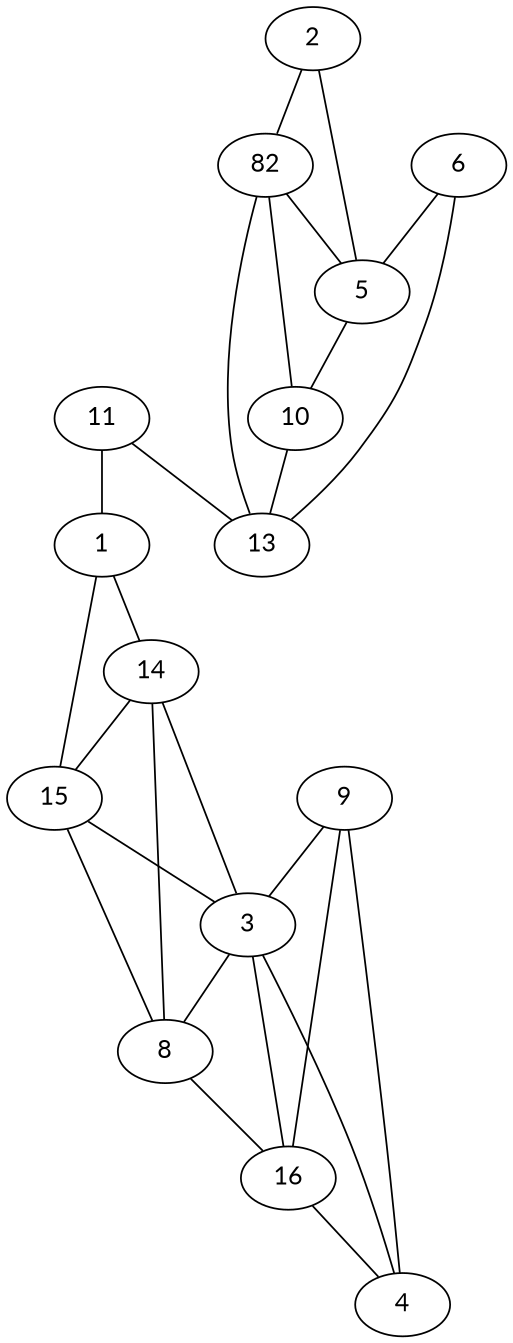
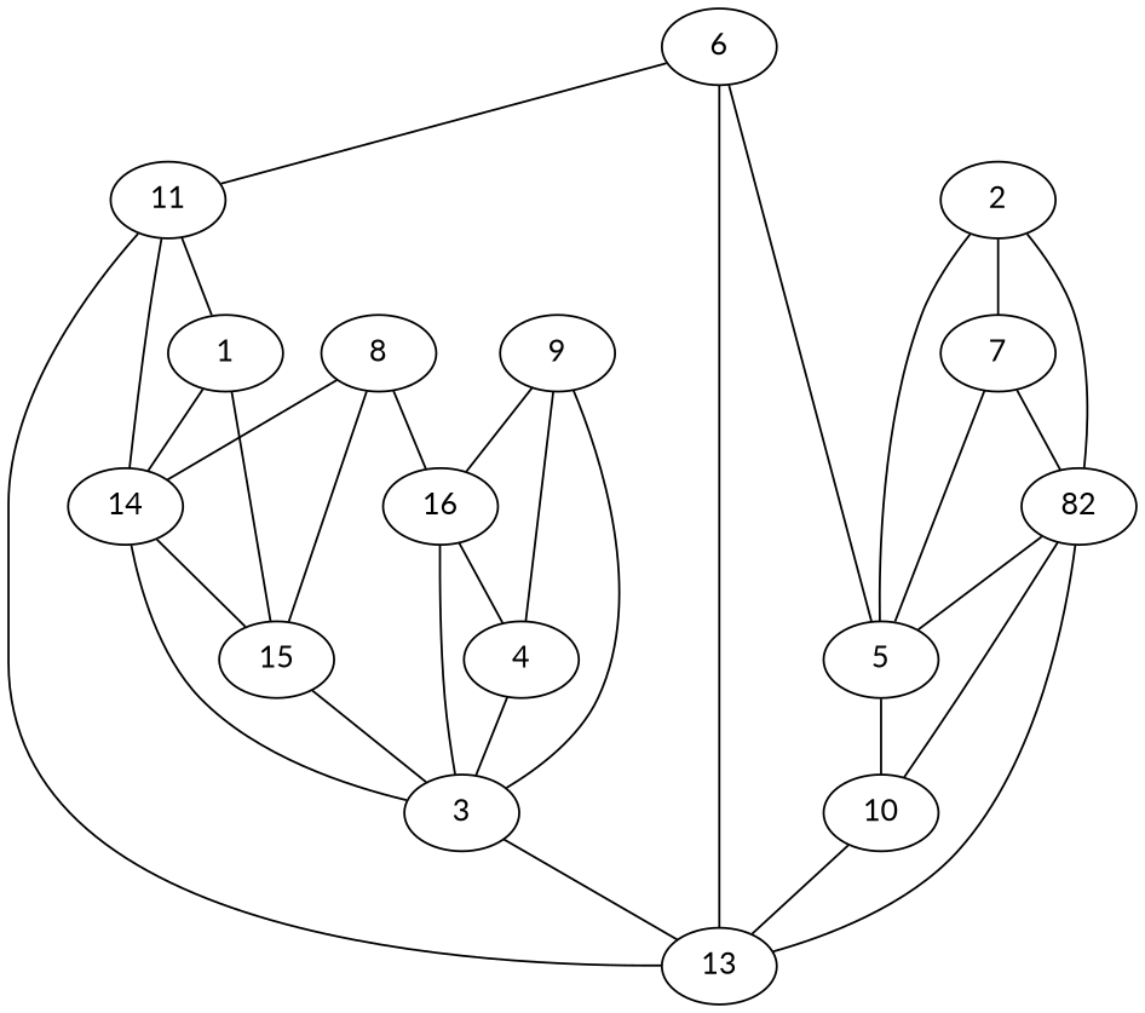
  graph {
    fontname=Lato
    node [aaLength=4 fontname=Lato sequence=RAKLTI type=1]
    edge [distance0=0.0 fontname=Lato frequency=1 type0=3]
    1 [aaLength=7 sequence=RGWEEGV type=0]
    14 [sequence=VAQM type=2]
    15 [sequence=SVGQ type=2]
    3 [aaLength=6]
    8 [aaLength=6]
    2 [aaLength=7 sequence=VQVETIS]
+   7 [aaLength=7 sequence=VQVETIS]
    5 [aaLength=10 sequence=TCVVHYTGML]
    n9 [label=82 sequence=KRGQ type=2]
    10 [aaLength=10 sequence=TCVVHYTGML]
    13 [sequence=LEDG type=2]
    16 [sequence=HPGI type=2]
    4 [aaLength=10 sequence=LVFDVELLKL]
    6 [sequence=KFDS]
    11 [sequence=FKFM]
    9 [aaLength=10 sequence=LVFDVELLKL]
    1 -- 14 [distance0=6.0 type0=1]
    1 -- 15 [distance0=10.0 type0=2]
    14 -- 15 [distance0=4.0 distance1=0.0 frequency=2 type0=1 type1=5]
    15 -- 3 [distance0=4.0 distance1=0.0 frequency=2 type0=1 type1=5]
    3 -- 14 [distance0=8.0]
-   3 -- 8 [type0=5]
+   3 -- 13 [type0=5]
    8 -- 14 [distance0=8.0]
    8 -- 15 [distance0=4.0 type0=2]
    8 -- 16 [type0=4]
+   2 -- 7 [type0=5]
    2 -- 5 [distance0=19.0]
    2 -- n9 [distance0=15.0 type0=2]
+   7 -- 5 [distance0=19.0]
+   7 -- n9 [distance0=15.0 distance1=0.0 frequency=2 type0=2 type1=4]
    5 -- 10 [type0=1]
    n9 -- 5 [distance0=4.0 type0=1]
    n9 -- 13 [distance0=13.0]
    10 -- n9 [distance0=4.0 type0=2]
    10 -- 13 [distance0=9.0]
    16 -- 3 [distance0=16.0]
    16 -- 4 [distance0=10.0 type0=1]
    4 -- 3 [distance0=26.0]
    6 -- 5 [distance0=14.0]
    6 -- 13 [distance0=5.0 type0=1]
+   6 -- 11 [distance0=11.0 distance1=0.0 frequency=2 type0=2 type1=4]
    11 -- 1 [distance0=11.0 type0=1]
+   11 -- 14 [type0=4]
    11 -- 13 [distance0=16.0]
    9 -- 3 [distance0=26.0]
    9 -- 16 [distance0=10.0 type0=2]
    9 -- 4 [type0=5]
  }
